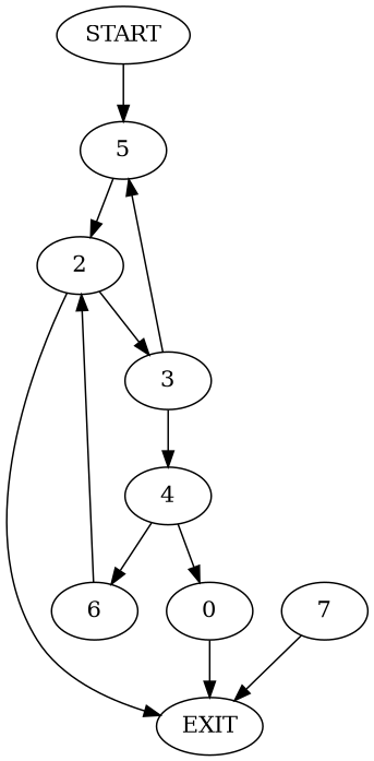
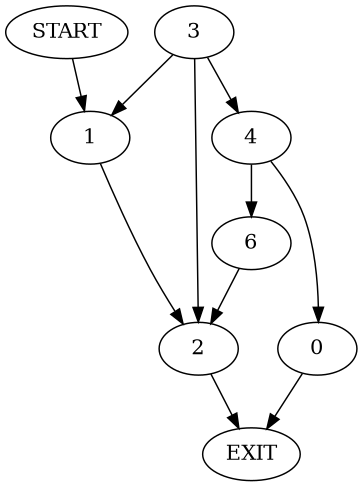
  digraph {
    n1 [label=START]
-   1 [label=5]
+   1
    2
    n4 [label=EXIT]
    3
    4
    n7 [label=0]
    6
-   7
    n1 -> 1
    1 -> 2
    2 -> n4
    3 -> 1
-   2 -> 3
+   3 -> 2
    3 -> 4
    4 -> n7
    4 -> 6
    n7 -> n4
    6 -> 2
-   7 -> n4
  }
